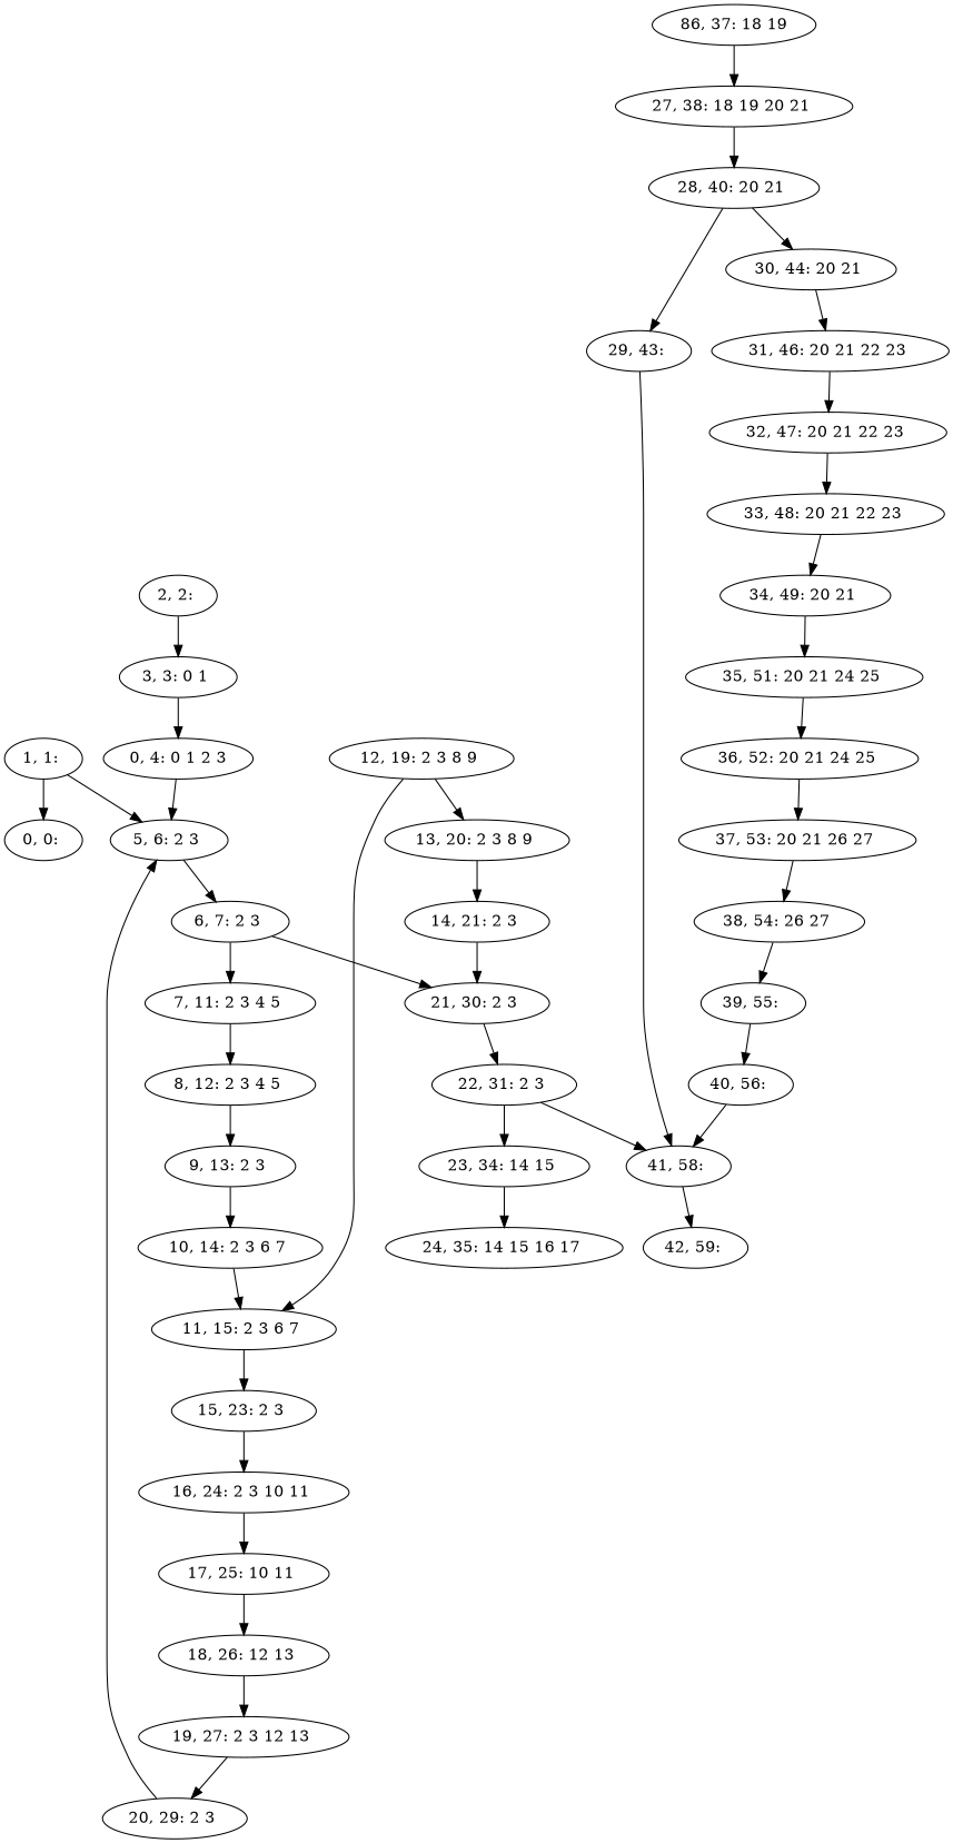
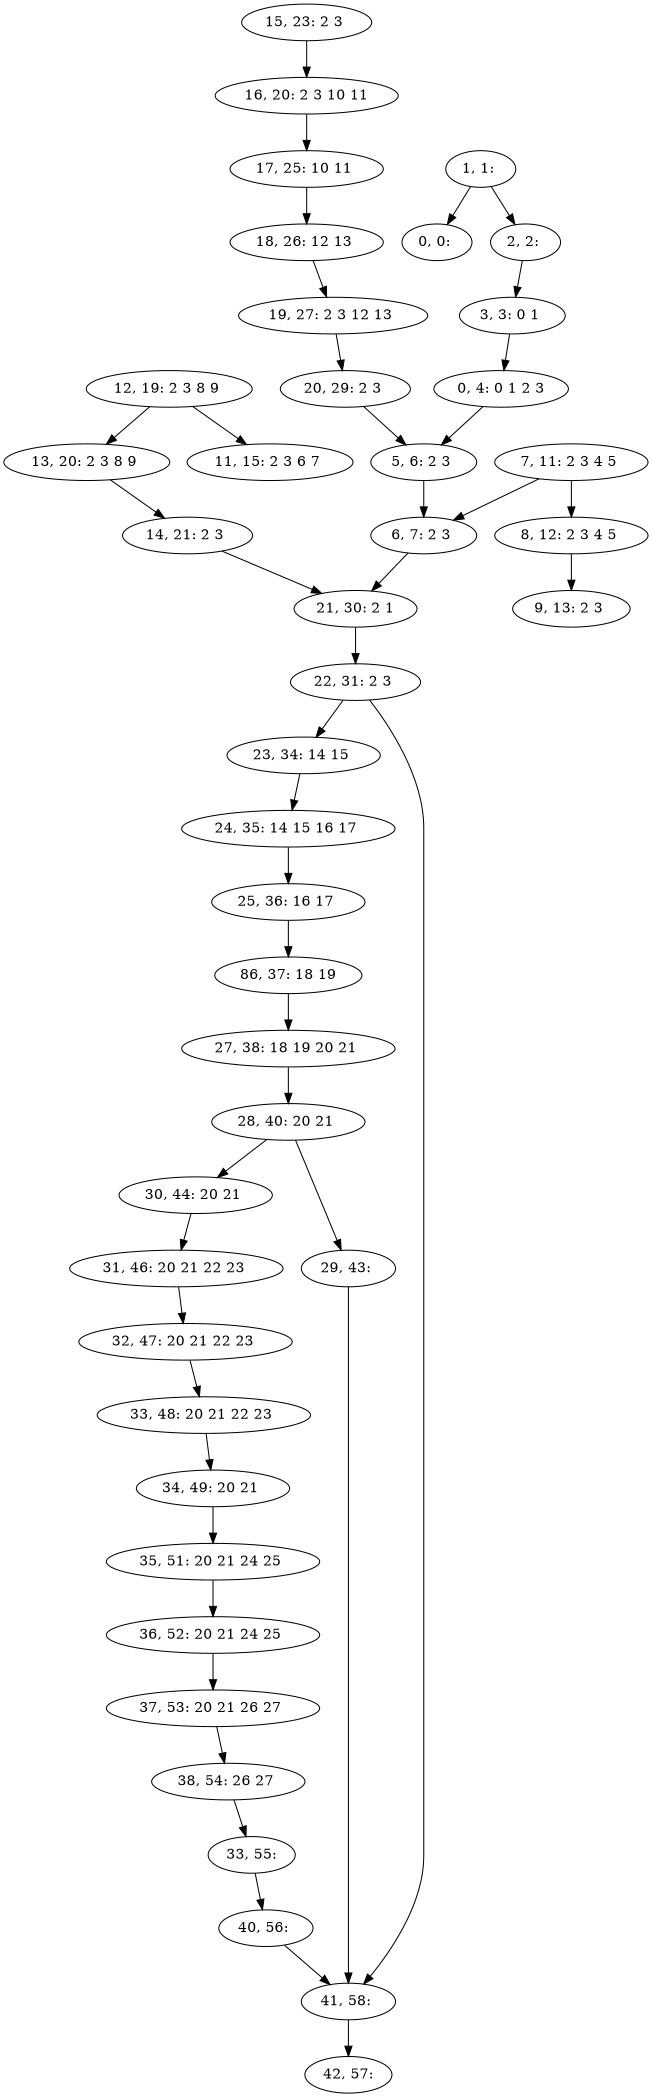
  digraph {
    n1 [label="0, 0: "]
    n2 [label="1, 1: "]
    n3 [label="2, 2: "]
    n4 [label="3, 3: 0 1 "]
    n5 [label="0, 4: 0 1 2 3"]
    n6 [label="5, 6: 2 3 "]
    n7 [label="6, 7: 2 3 "]
    n8 [label="7, 11: 2 3 4 5 "]
-   n9 [label="21, 30: 2 3 "]
+   n9 [label="21, 30: 2 1"]
    n10 [label="8, 12: 2 3 4 5 "]
    n11 [label="22, 31: 2 3 "]
    n12 [label="9, 13: 2 3 "]
-   n13 [label="10, 14: 2 3 6 7 "]
    n14 [label="11, 15: 2 3 6 7 "]
    n15 [label="15, 23: 2 3 "]
    n16 [label="12, 19: 2 3 8 9 "]
    n17 [label="13, 20: 2 3 8 9 "]
-   n18 [label="16, 24: 2 3 10 11 "]
+   n18 [label="16, 20: 2 3 10 11"]
    n19 [label="14, 21: 2 3 "]
    n20 [label="17, 25: 10 11 "]
    n21 [label="18, 26: 12 13 "]
    n22 [label="19, 27: 2 3 12 13 "]
    n23 [label="20, 29: 2 3 "]
    n24 [label="23, 34: 14 15 "]
    n25 [label="41, 58: "]
    n26 [label="24, 35: 14 15 16 17 "]
-   n27 [label="42, 59: "]
+   n27 [label="42, 57:"]
+   n28 [label="25, 36: 16 17 "]
    n29 [label="86, 37: 18 19"]
    n30 [label="27, 38: 18 19 20 21 "]
    n31 [label="28, 40: 20 21 "]
    n32 [label="29, 43: "]
    n33 [label="30, 44: 20 21 "]
    n34 [label="31, 46: 20 21 22 23 "]
    n35 [label="32, 47: 20 21 22 23 "]
    n36 [label="33, 48: 20 21 22 23 "]
    n37 [label="34, 49: 20 21 "]
    n38 [label="35, 51: 20 21 24 25 "]
    n39 [label="36, 52: 20 21 24 25 "]
    n40 [label="37, 53: 20 21 26 27 "]
    n41 [label="38, 54: 26 27 "]
-   n42 [label="39, 55: "]
+   n42 [label="33, 55:"]
    n43 [label="40, 56: "]
    n2 -> n1
-   n2 -> n6
+   n2 -> n3
    n3 -> n4
    n4 -> n5
    n5 -> n6
    n6 -> n7
-   n7 -> n8
+   n8 -> n7
    n7 -> n9
    n8 -> n10
    n9 -> n11
    n10 -> n12
    n11 -> n24
    n11 -> n25
-   n12 -> n13
-   n13 -> n14
-   n14 -> n15
    n15 -> n18
    n16 -> n14
    n16 -> n17
    n17 -> n19
    n18 -> n20
    n19 -> n9
    n20 -> n21
    n21 -> n22
    n22 -> n23
    n23 -> n6
    n24 -> n26
    n25 -> n27
+   n26 -> n28
+   n28 -> n29
    n29 -> n30
    n30 -> n31
    n31 -> n32
    n31 -> n33
    n32 -> n25
    n33 -> n34
    n34 -> n35
    n35 -> n36
    n36 -> n37
    n37 -> n38
    n38 -> n39
    n39 -> n40
    n40 -> n41
    n41 -> n42
    n42 -> n43
    n43 -> n25
  }
